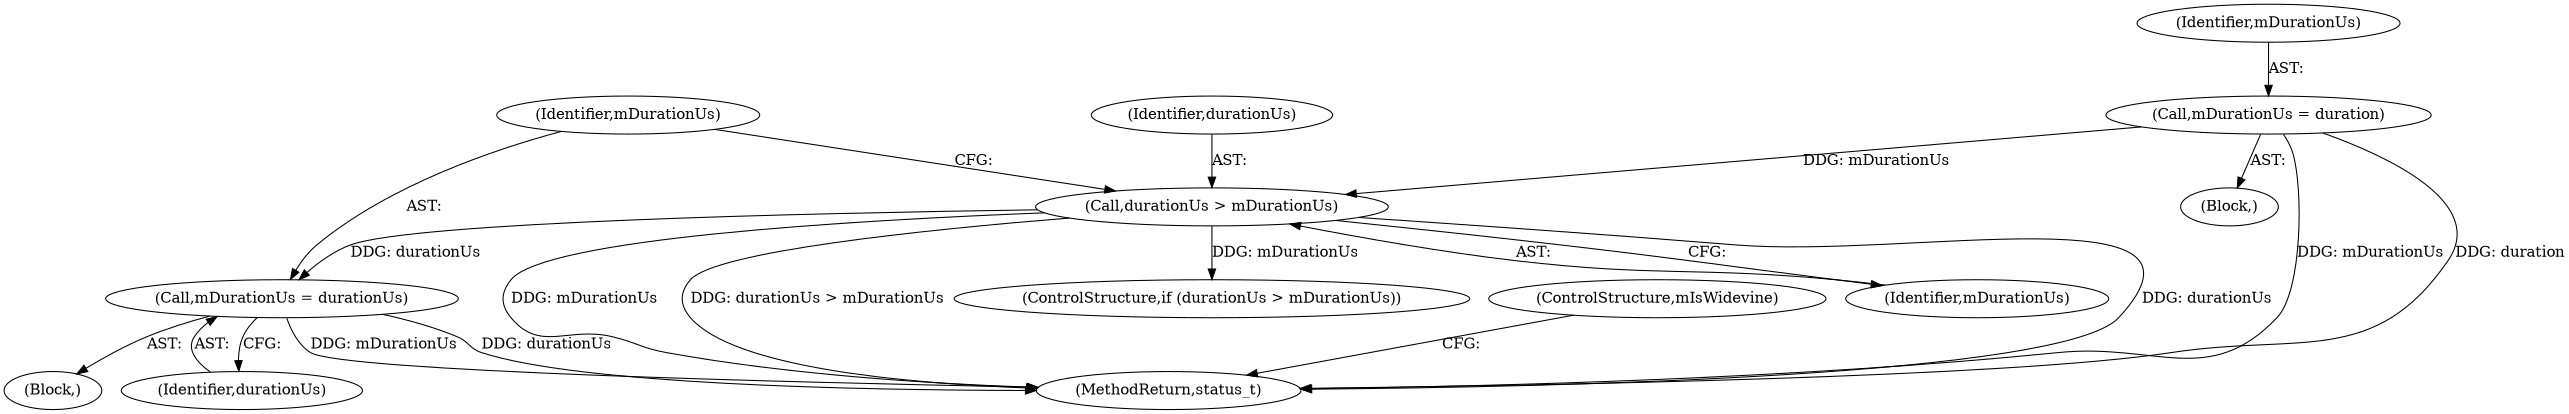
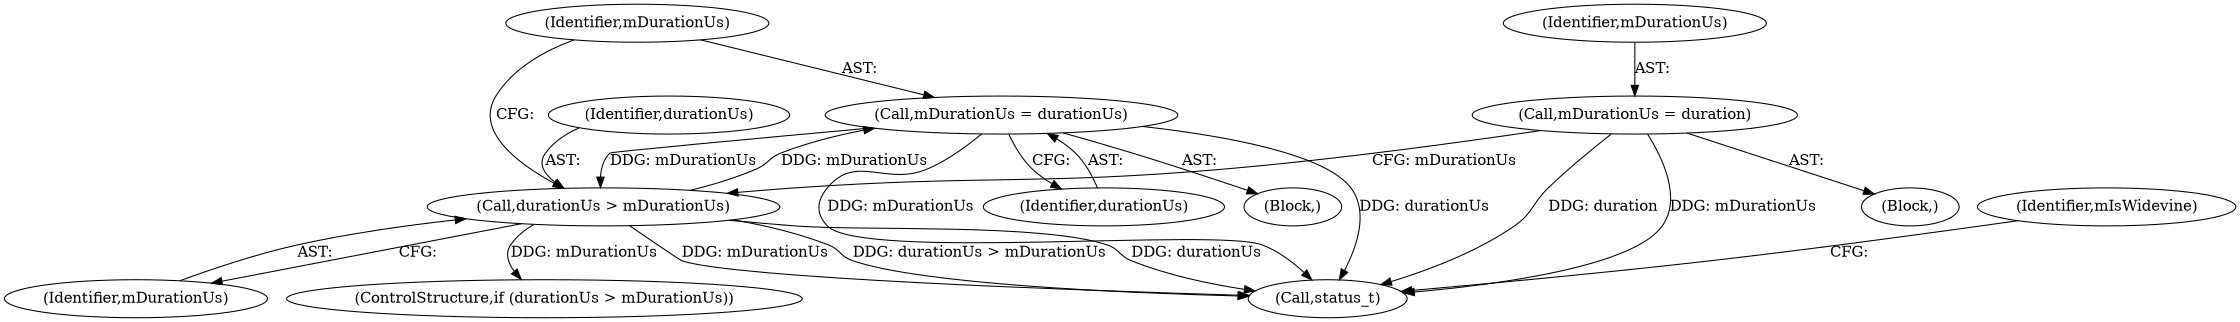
  digraph {
    n1 [label="(Call,mDurationUs = durationUs)"]
    n2 [label="(Call,durationUs > mDurationUs)"]
-   n3 [label="(MethodReturn,status_t)"]
+   n3 [label="(Call,status_t)"]
    n4 [label="(Identifier,durationUs)"]
    n5 [label="(Block,)"]
    n6 [label="(ControlStructure,if (durationUs > mDurationUs))"]
    n7 [label="(Identifier,mDurationUs)"]
    n8 [label="(Call,mDurationUs = duration)"]
    n9 [label="(Block,)"]
    n10 [label="(Identifier,mDurationUs)"]
-   n11 [label="(ControlStructure,mIsWidevine)"]
+   n11 [label="(Identifier,mIsWidevine)"]
    n12 [label="(Identifier,mDurationUs)"]
    n13 [label="(Identifier,durationUs)"]
+   n1 -> n2 [label="DDG: mDurationUs"]
    n1 -> n3 [label="DDG: mDurationUs"]
    n1 -> n3 [label="DDG: durationUs"]
    n1 -> n4 [label="CFG: "]
    n1 -> n5 [label="AST: "]
-   n2 -> n1 [label="DDG: durationUs"]
+   n2 -> n1 [label="DDG: mDurationUs"]
    n2 -> n3 [label="DDG: mDurationUs"]
    n2 -> n3 [label="DDG: durationUs > mDurationUs"]
    n2 -> n3 [label="DDG: durationUs"]
    n2 -> n6 [label="DDG: mDurationUs"]
    n2 -> n7 [label="CFG: "]
    n4 -> n1 [label="AST: "]
    n7 -> n2 [label="AST: "]
-   n8 -> n2 [label="DDG: mDurationUs"]
+   n8 -> n2 [label="CFG: mDurationUs"]
    n8 -> n3 [label="DDG: mDurationUs"]
    n8 -> n3 [label="DDG: duration"]
    n8 -> n9 [label="AST: "]
    n10 -> n8 [label="AST: "]
    n11 -> n3 [label="CFG: "]
    n12 -> n1 [label="AST: "]
    n12 -> n2 [label="CFG: "]
    n13 -> n2 [label="AST: "]
  }
